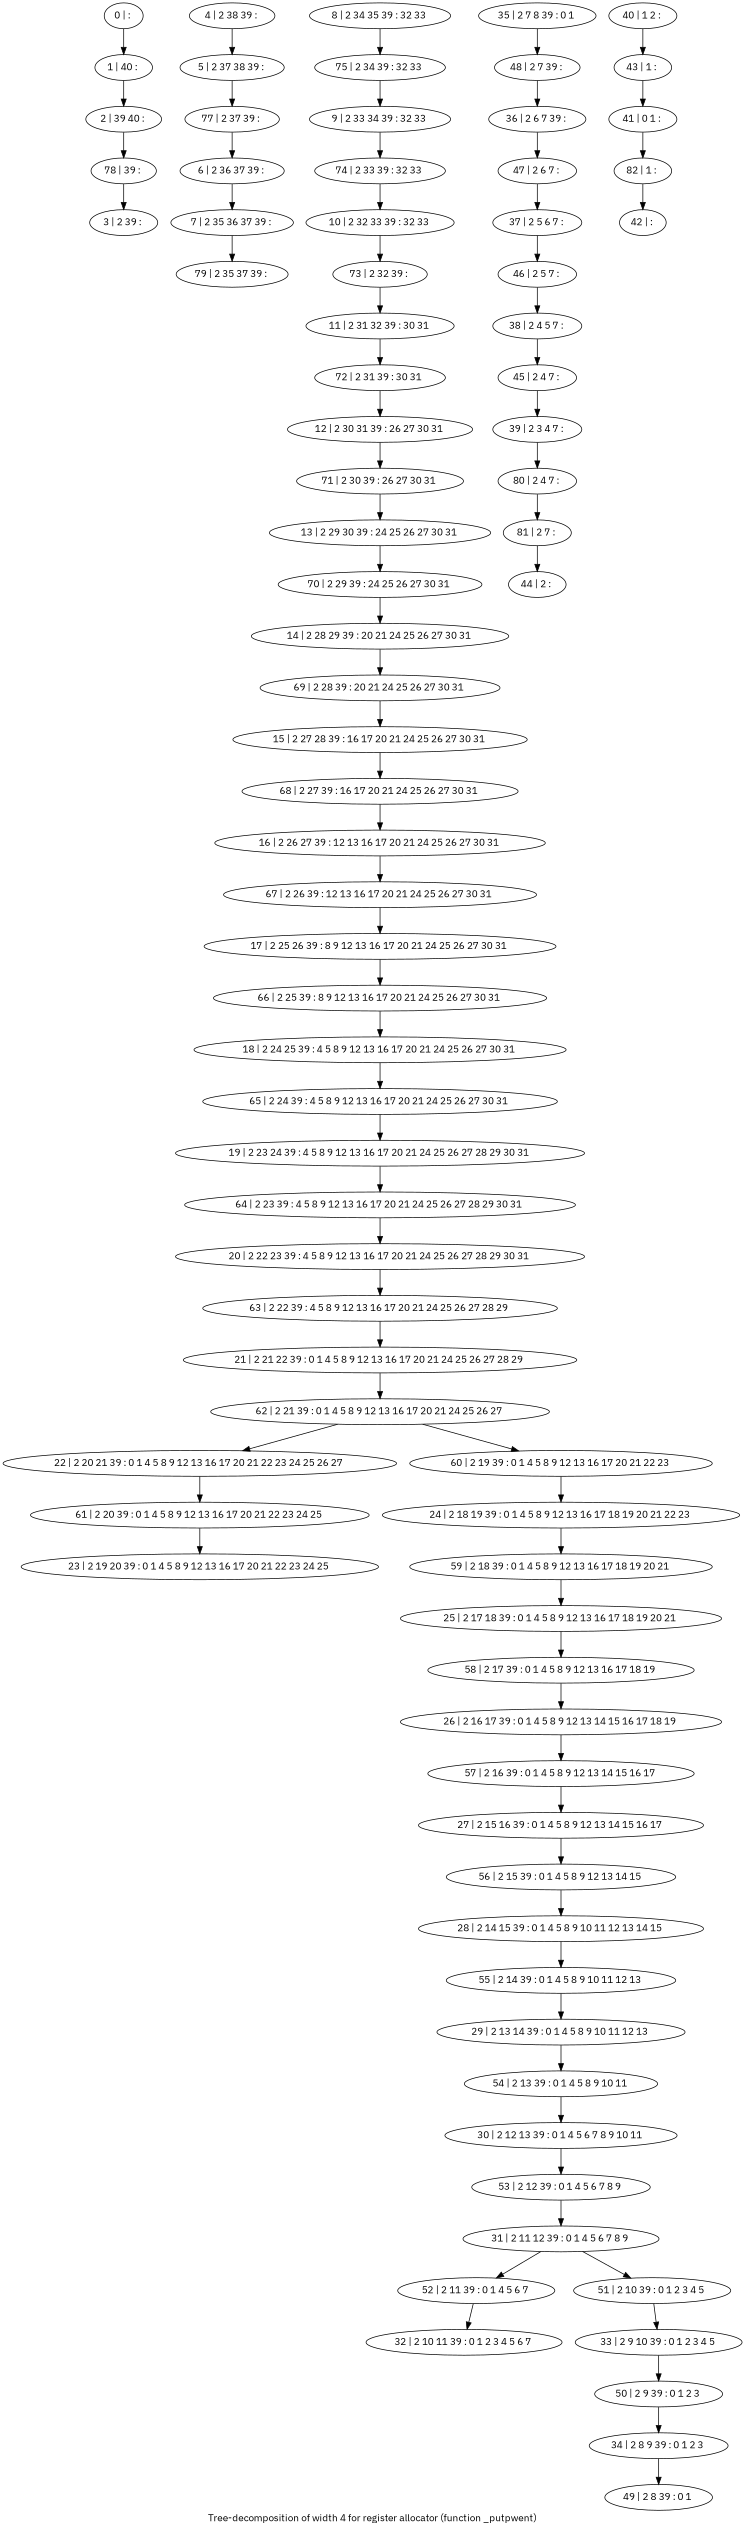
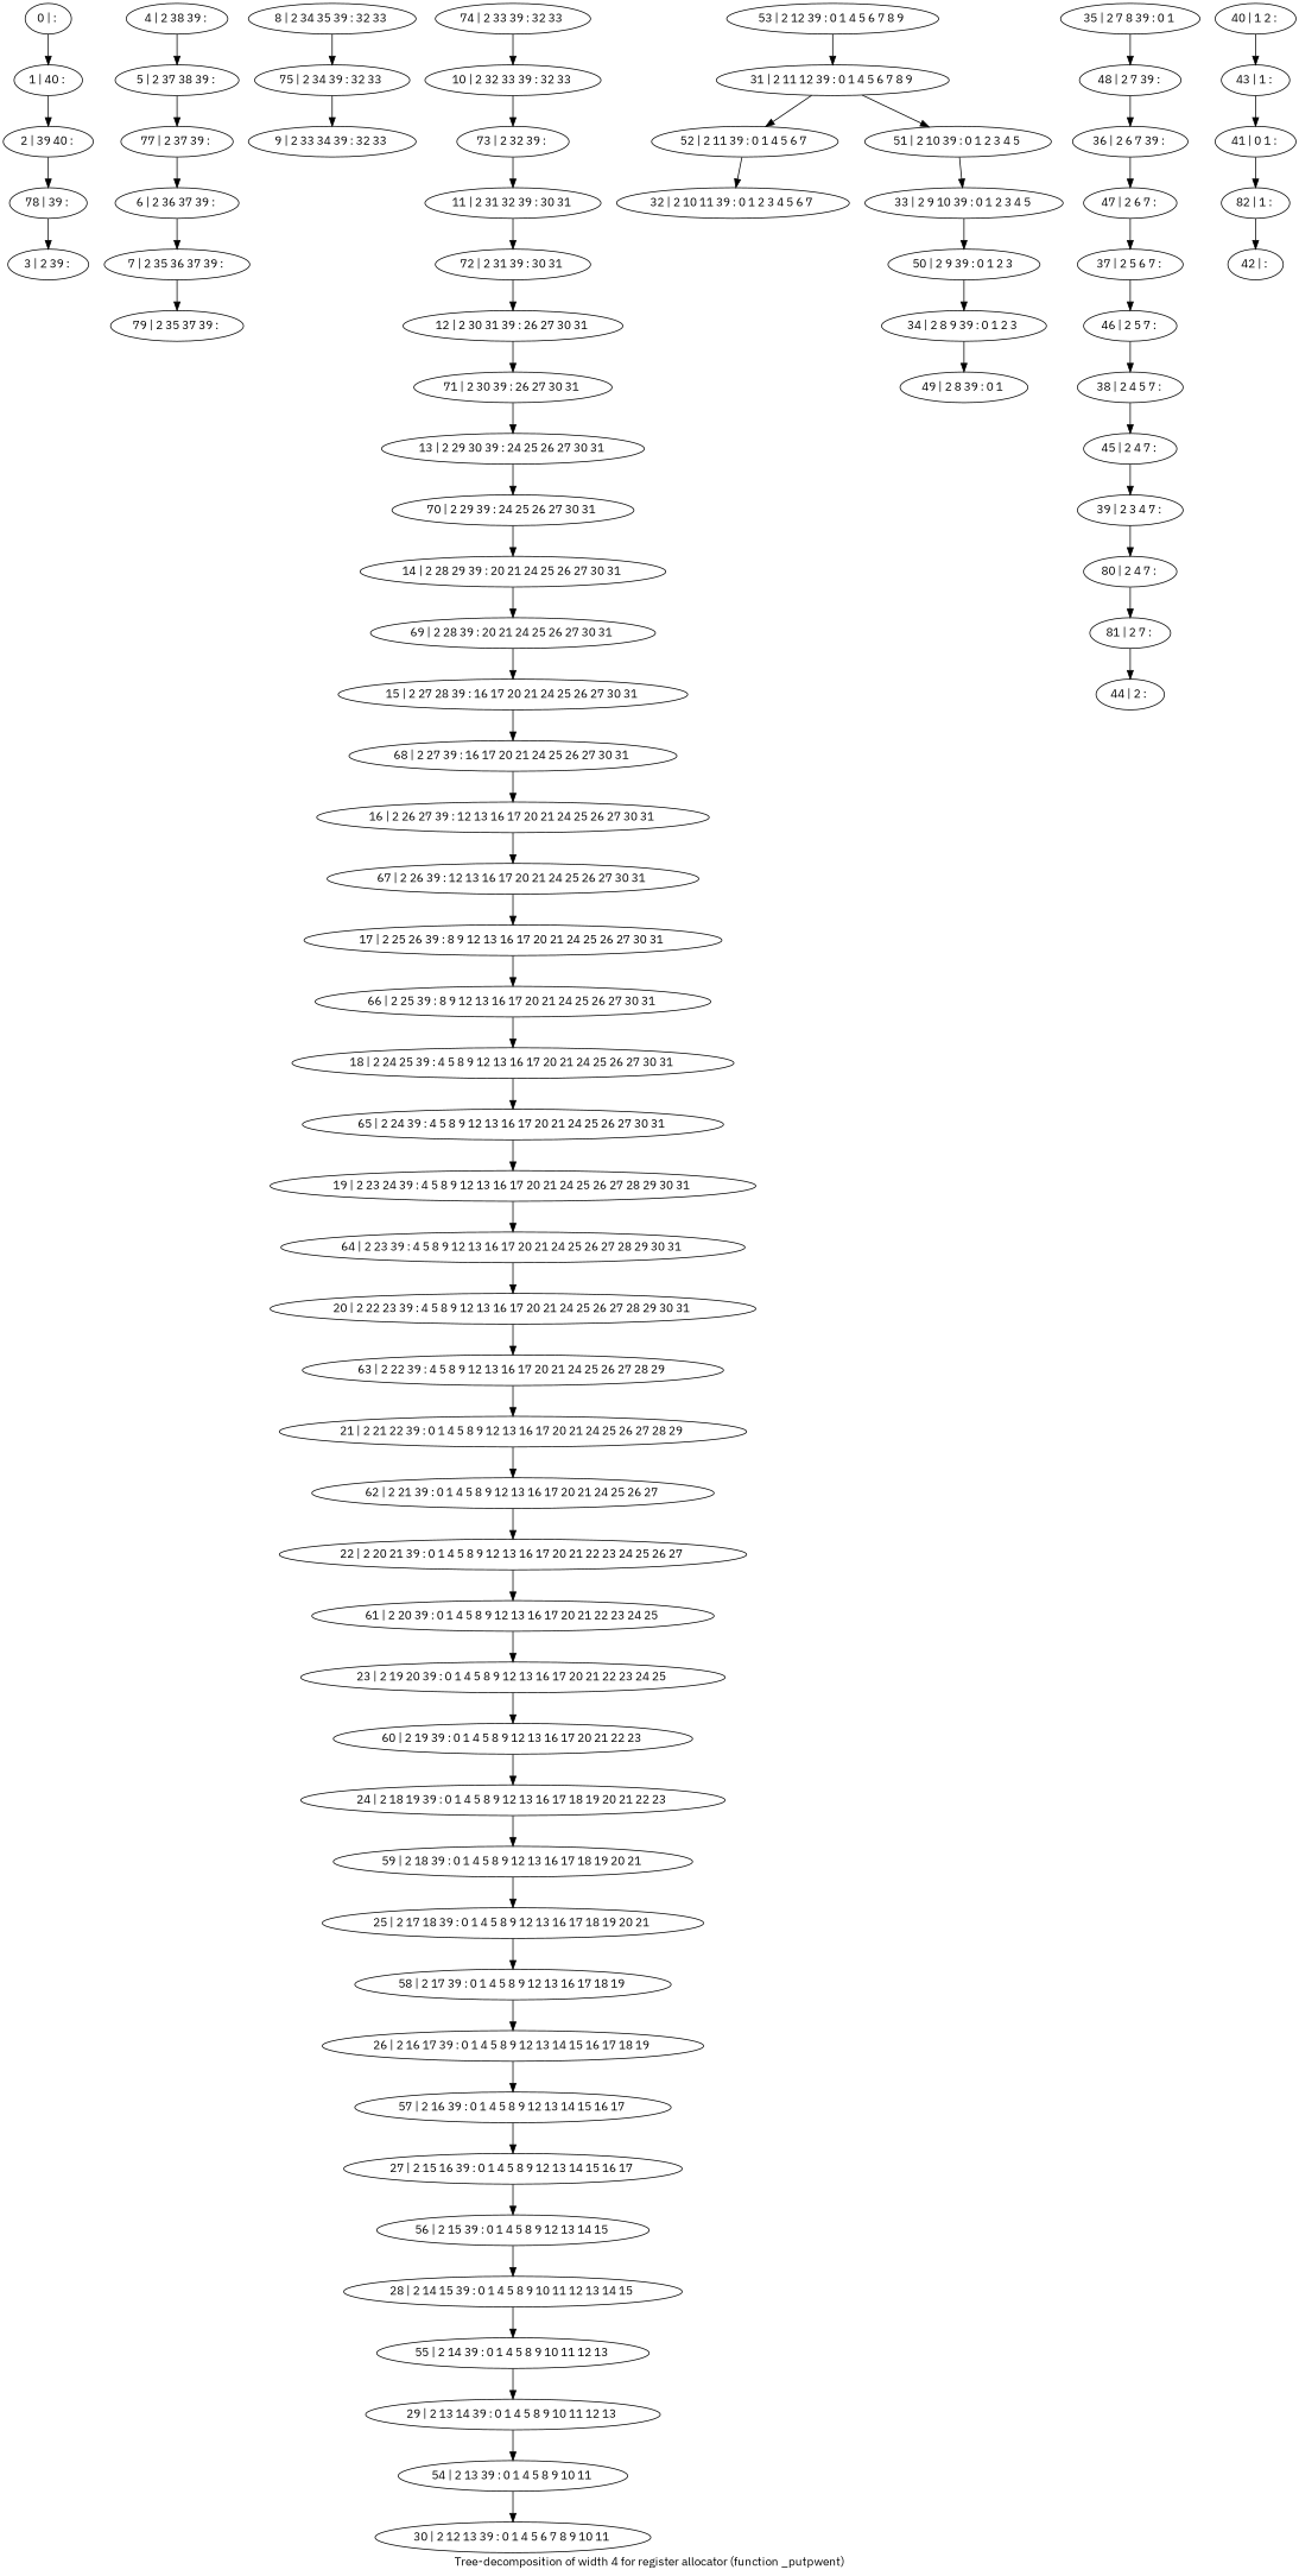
  digraph {
    fontname="IBM Plex Sans"
    label="Tree-decomposition of width 4 for register allocator (function _putpwent)"
    node [fontname="IBM Plex Sans"]
    edge [fontname="IBM Plex Sans"]
    n1 [label="0 | : "]
    n2 [label="1 | 40 : "]
    n3 [label="2 | 39 40 : "]
    n4 [label="78 | 39 : "]
    n5 [label="3 | 2 39 : "]
    n6 [label="4 | 2 38 39 : "]
    n7 [label="5 | 2 37 38 39 : "]
    n8 [label="77 | 2 37 39 : "]
    n9 [label="6 | 2 36 37 39 : "]
    n10 [label="7 | 2 35 36 37 39 : "]
    n11 [label="79 | 2 35 37 39 : "]
    n12 [label="8 | 2 34 35 39 : 32 33 "]
    n13 [label="75 | 2 34 39 : 32 33 "]
    n14 [label="9 | 2 33 34 39 : 32 33 "]
    n15 [label="74 | 2 33 39 : 32 33 "]
    n16 [label="10 | 2 32 33 39 : 32 33 "]
    n17 [label="73 | 2 32 39 : "]
    n18 [label="11 | 2 31 32 39 : 30 31 "]
    n19 [label="72 | 2 31 39 : 30 31 "]
    n20 [label="12 | 2 30 31 39 : 26 27 30 31 "]
    n21 [label="71 | 2 30 39 : 26 27 30 31 "]
    n22 [label="13 | 2 29 30 39 : 24 25 26 27 30 31 "]
    n23 [label="70 | 2 29 39 : 24 25 26 27 30 31 "]
    n24 [label="14 | 2 28 29 39 : 20 21 24 25 26 27 30 31 "]
    n25 [label="69 | 2 28 39 : 20 21 24 25 26 27 30 31 "]
    n26 [label="15 | 2 27 28 39 : 16 17 20 21 24 25 26 27 30 31 "]
    n27 [label="68 | 2 27 39 : 16 17 20 21 24 25 26 27 30 31 "]
    n28 [label="16 | 2 26 27 39 : 12 13 16 17 20 21 24 25 26 27 30 31 "]
    n29 [label="67 | 2 26 39 : 12 13 16 17 20 21 24 25 26 27 30 31 "]
    n30 [label="17 | 2 25 26 39 : 8 9 12 13 16 17 20 21 24 25 26 27 30 31 "]
    n31 [label="66 | 2 25 39 : 8 9 12 13 16 17 20 21 24 25 26 27 30 31 "]
    n32 [label="18 | 2 24 25 39 : 4 5 8 9 12 13 16 17 20 21 24 25 26 27 30 31 "]
    n33 [label="65 | 2 24 39 : 4 5 8 9 12 13 16 17 20 21 24 25 26 27 30 31 "]
    n34 [label="19 | 2 23 24 39 : 4 5 8 9 12 13 16 17 20 21 24 25 26 27 28 29 30 31 "]
    n35 [label="64 | 2 23 39 : 4 5 8 9 12 13 16 17 20 21 24 25 26 27 28 29 30 31 "]
    n36 [label="20 | 2 22 23 39 : 4 5 8 9 12 13 16 17 20 21 24 25 26 27 28 29 30 31 "]
    n37 [label="63 | 2 22 39 : 4 5 8 9 12 13 16 17 20 21 24 25 26 27 28 29 "]
    n38 [label="21 | 2 21 22 39 : 0 1 4 5 8 9 12 13 16 17 20 21 24 25 26 27 28 29 "]
    n39 [label="62 | 2 21 39 : 0 1 4 5 8 9 12 13 16 17 20 21 24 25 26 27 "]
    n40 [label="22 | 2 20 21 39 : 0 1 4 5 8 9 12 13 16 17 20 21 22 23 24 25 26 27 "]
    n41 [label="61 | 2 20 39 : 0 1 4 5 8 9 12 13 16 17 20 21 22 23 24 25 "]
    n42 [label="23 | 2 19 20 39 : 0 1 4 5 8 9 12 13 16 17 20 21 22 23 24 25 "]
    n43 [label="60 | 2 19 39 : 0 1 4 5 8 9 12 13 16 17 20 21 22 23 "]
    n44 [label="24 | 2 18 19 39 : 0 1 4 5 8 9 12 13 16 17 18 19 20 21 22 23 "]
    n45 [label="59 | 2 18 39 : 0 1 4 5 8 9 12 13 16 17 18 19 20 21 "]
    n46 [label="25 | 2 17 18 39 : 0 1 4 5 8 9 12 13 16 17 18 19 20 21 "]
    n47 [label="58 | 2 17 39 : 0 1 4 5 8 9 12 13 16 17 18 19 "]
    n48 [label="26 | 2 16 17 39 : 0 1 4 5 8 9 12 13 14 15 16 17 18 19 "]
    n49 [label="57 | 2 16 39 : 0 1 4 5 8 9 12 13 14 15 16 17 "]
    n50 [label="27 | 2 15 16 39 : 0 1 4 5 8 9 12 13 14 15 16 17 "]
    n51 [label="56 | 2 15 39 : 0 1 4 5 8 9 12 13 14 15 "]
    n52 [label="28 | 2 14 15 39 : 0 1 4 5 8 9 10 11 12 13 14 15 "]
    n53 [label="55 | 2 14 39 : 0 1 4 5 8 9 10 11 12 13 "]
    n54 [label="29 | 2 13 14 39 : 0 1 4 5 8 9 10 11 12 13 "]
    n55 [label="54 | 2 13 39 : 0 1 4 5 8 9 10 11 "]
    n56 [label="30 | 2 12 13 39 : 0 1 4 5 6 7 8 9 10 11 "]
    n57 [label="53 | 2 12 39 : 0 1 4 5 6 7 8 9 "]
    n58 [label="31 | 2 11 12 39 : 0 1 4 5 6 7 8 9 "]
    n59 [label="52 | 2 11 39 : 0 1 4 5 6 7 "]
    n60 [label="51 | 2 10 39 : 0 1 2 3 4 5 "]
    n61 [label="32 | 2 10 11 39 : 0 1 2 3 4 5 6 7 "]
    n62 [label="33 | 2 9 10 39 : 0 1 2 3 4 5 "]
    n63 [label="50 | 2 9 39 : 0 1 2 3 "]
    n64 [label="34 | 2 8 9 39 : 0 1 2 3 "]
    n65 [label="49 | 2 8 39 : 0 1 "]
    n66 [label="35 | 2 7 8 39 : 0 1 "]
    n67 [label="48 | 2 7 39 : "]
    n68 [label="36 | 2 6 7 39 : "]
    n69 [label="47 | 2 6 7 : "]
    n70 [label="37 | 2 5 6 7 : "]
    n71 [label="46 | 2 5 7 : "]
    n72 [label="38 | 2 4 5 7 : "]
    n73 [label="45 | 2 4 7 : "]
    n74 [label="39 | 2 3 4 7 : "]
    n75 [label="80 | 2 4 7 : "]
    n76 [label="81 | 2 7 : "]
    n77 [label="40 | 1 2 : "]
    n78 [label="43 | 1 : "]
    n79 [label="41 | 0 1 : "]
    n80 [label="82 | 1 : "]
    n81 [label="42 | : "]
    n82 [label="44 | 2 : "]
    n1 -> n2
    n2 -> n3
    n3 -> n4
    n4 -> n5
    n6 -> n7
    n7 -> n8
    n8 -> n9
    n9 -> n10
    n10 -> n11
    n12 -> n13
    n13 -> n14
-   n14 -> n15
    n15 -> n16
    n16 -> n17
    n17 -> n18
    n18 -> n19
    n19 -> n20
    n20 -> n21
    n21 -> n22
    n22 -> n23
    n23 -> n24
    n24 -> n25
    n25 -> n26
    n26 -> n27
    n27 -> n28
    n28 -> n29
    n29 -> n30
    n30 -> n31
    n31 -> n32
    n32 -> n33
    n33 -> n34
    n34 -> n35
    n35 -> n36
    n36 -> n37
    n37 -> n38
    n38 -> n39
    n39 -> n40
    n40 -> n41
    n41 -> n42
-   n39 -> n43
+   n42 -> n43
    n43 -> n44
    n44 -> n45
    n45 -> n46
    n46 -> n47
    n47 -> n48
    n48 -> n49
    n49 -> n50
    n50 -> n51
    n51 -> n52
    n52 -> n53
    n53 -> n54
    n54 -> n55
    n55 -> n56
-   n56 -> n57
    n57 -> n58
    n58 -> n59
    n58 -> n60
    n59 -> n61
    n60 -> n62
    n62 -> n63
    n63 -> n64
    n64 -> n65
    n66 -> n67
    n67 -> n68
    n68 -> n69
    n69 -> n70
    n70 -> n71
    n71 -> n72
    n72 -> n73
    n73 -> n74
    n74 -> n75
    n75 -> n76
    n76 -> n82
    n77 -> n78
    n78 -> n79
    n79 -> n80
    n80 -> n81
  }
